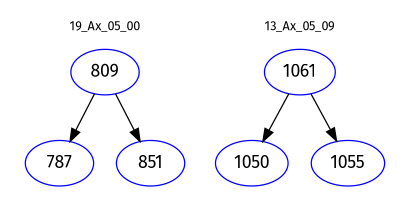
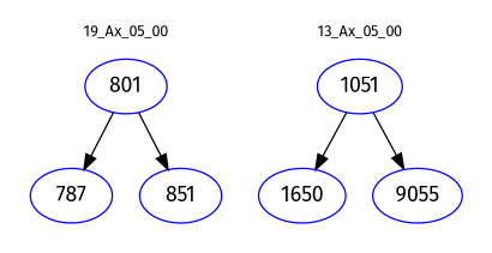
  digraph {
    fontname="Fira Sans"
    node [color=blue fontname="Fira Sans"]
    edge [color=black fontname="Fira Sans"]
-   n1 [label=809]
+   n1 [label=801]
    n2 [label=787]
    n3 [label=851]
-   n4 [label=1061]
-   n5 [label=1050]
-   n6 [label=1055]
+   n4 [label=1051]
+   n5 [label=1650]
+   n6 [label=9055]
    subgraph cluster_1 {
      color=white
      fontsize=10
      label="19_Ax_05_00"
      n1
      n2
      n3
    }
    subgraph cluster_2 {
      color=white
      fontsize=10
-     label="13_Ax_05_09"
+     label="13_Ax_05_00"
      n4
      n5
      n6
    }
    n1 -> n2
    n1 -> n3
    n4 -> n5
    n4 -> n6
  }
